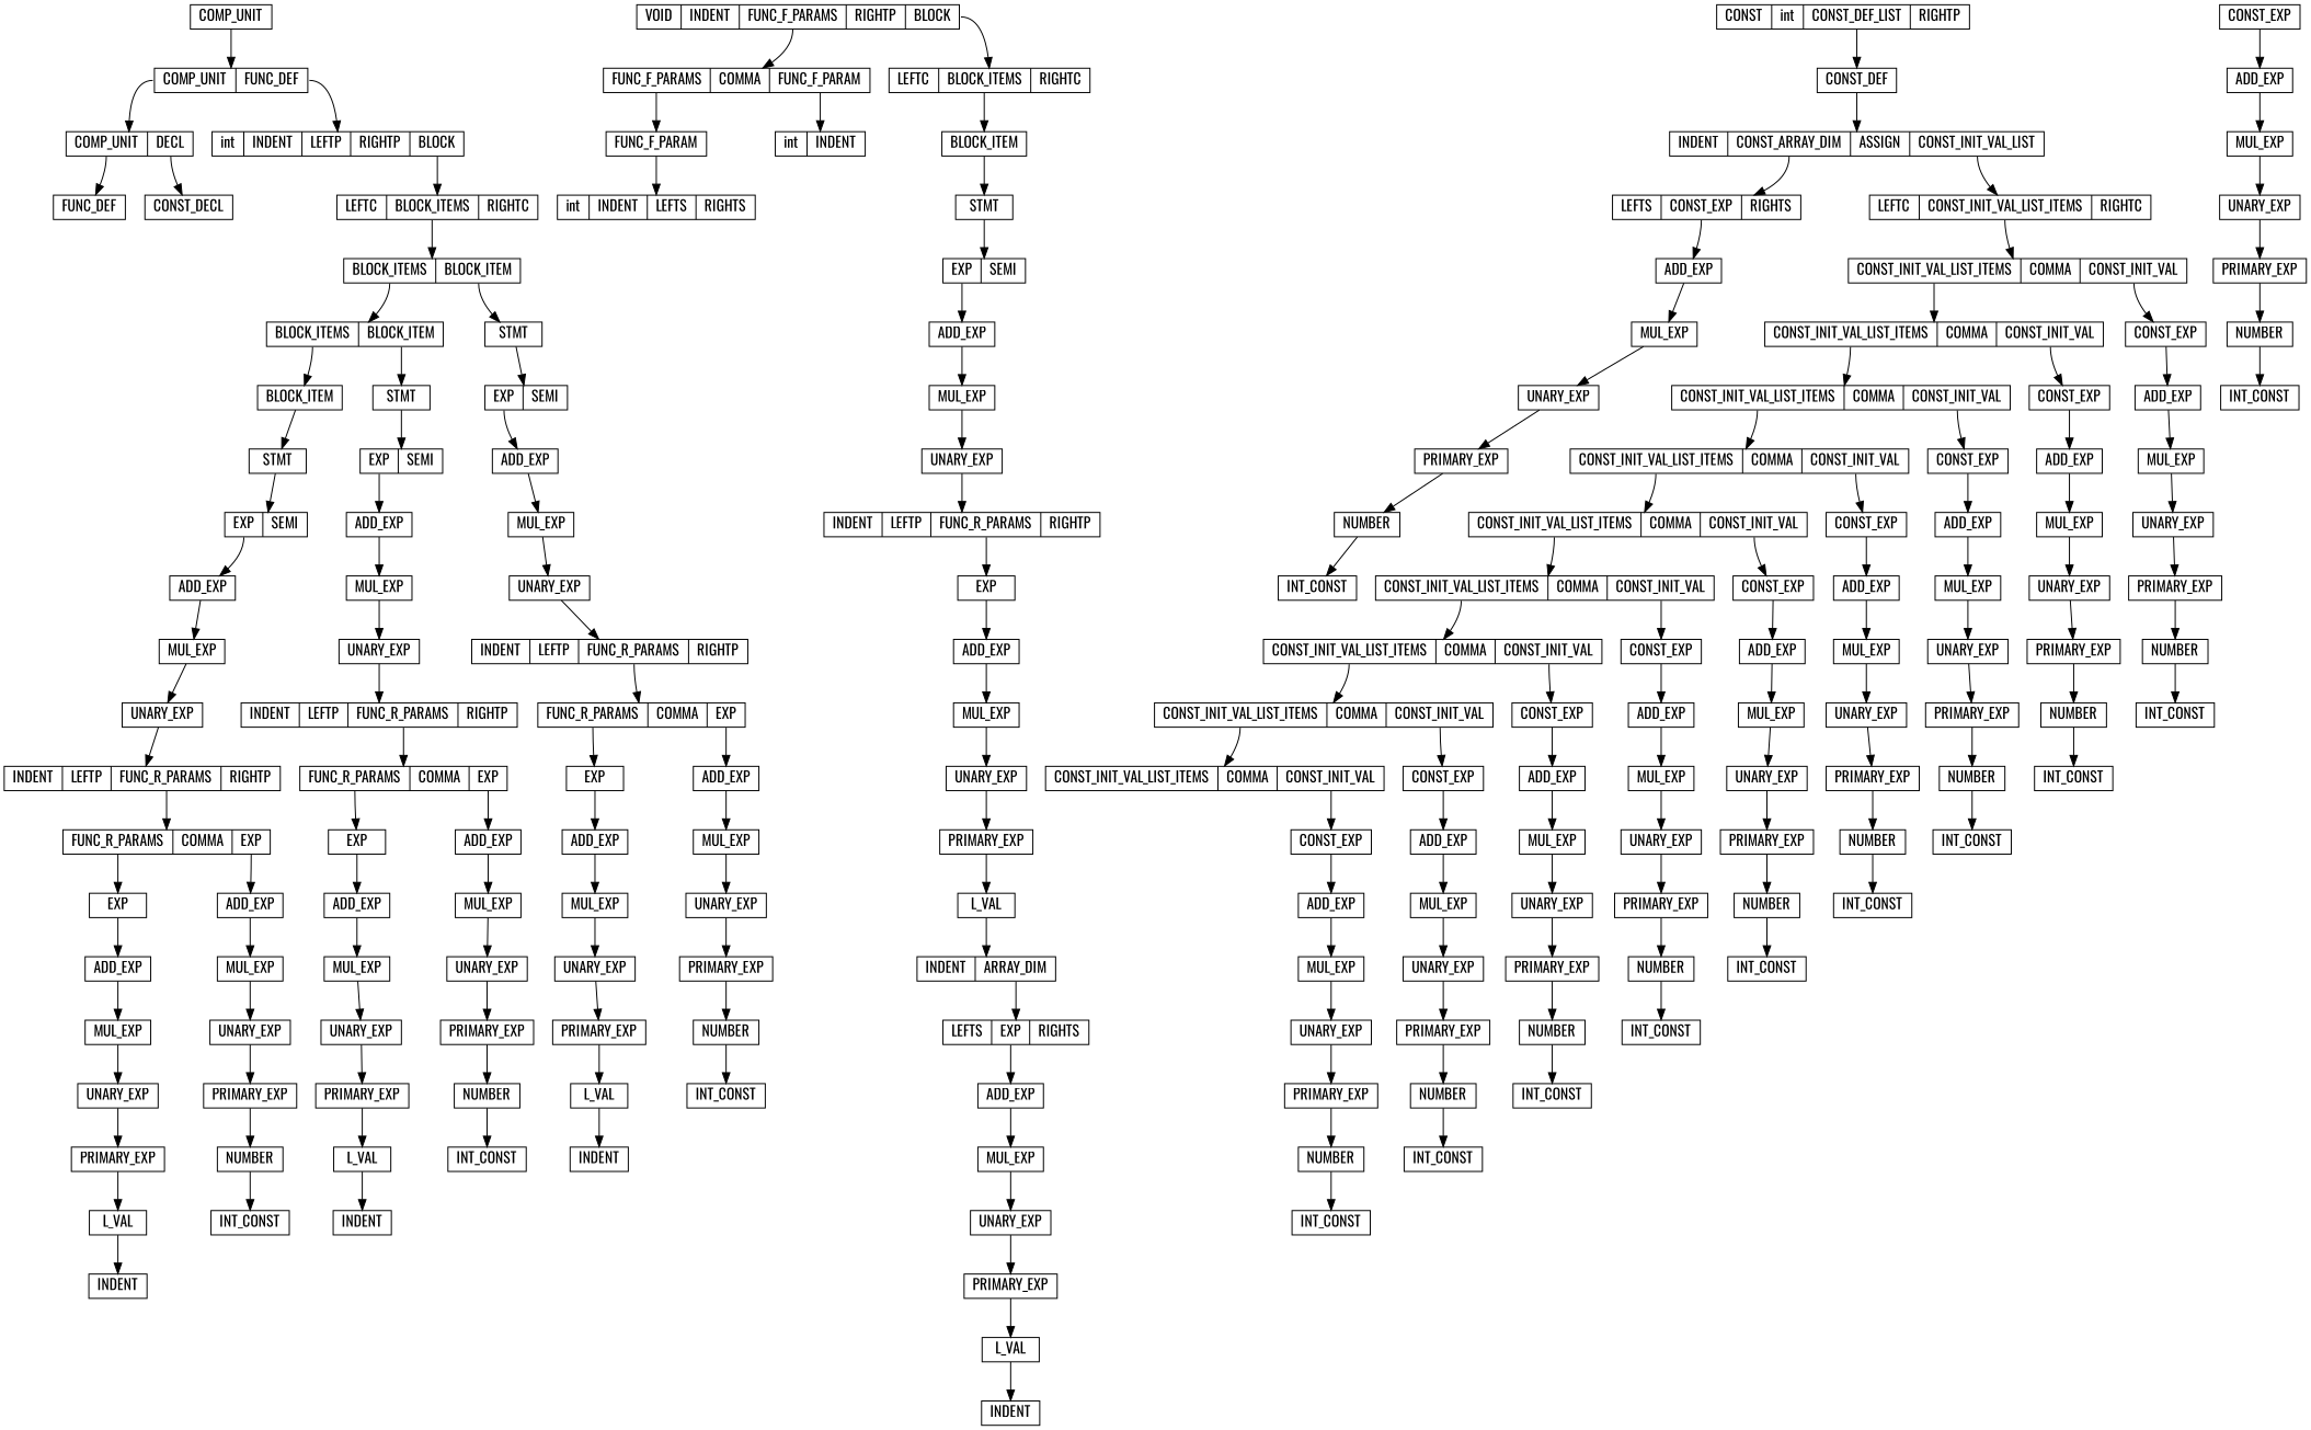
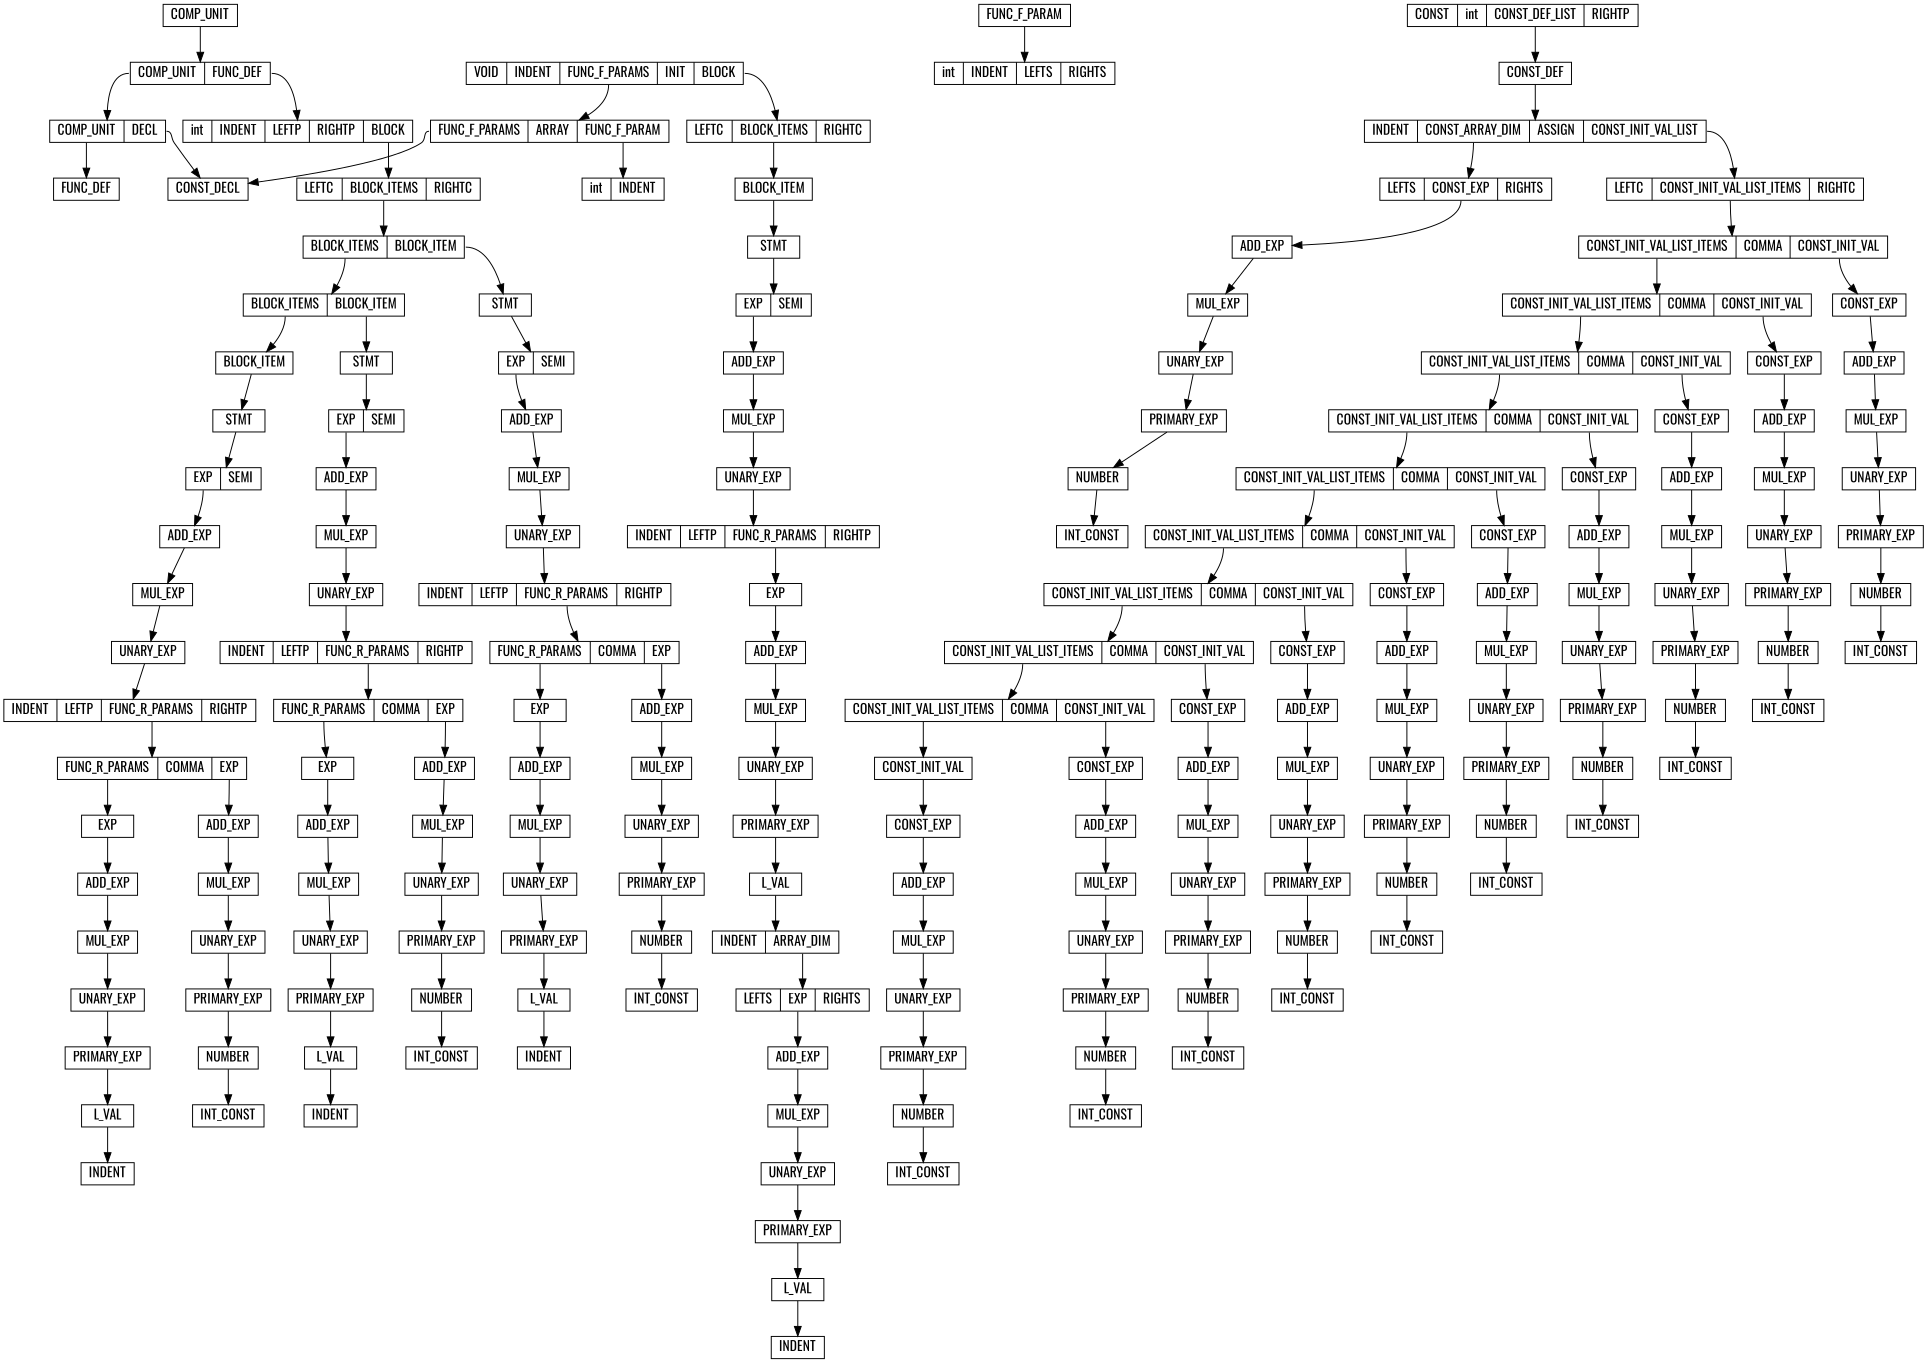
  digraph {
    fontname=Oswald
    node [fontname=Oswald shape=record]
    edge [fontname=Oswald tailport=f0]
    n1 [height=.1 label="<f0> COMP\_UNIT"]
    n2 [height=.1 label="<f0> COMP\_UNIT|<f1> FUNC\_DEF"]
    n3 [height=.1 label="<f0> COMP\_UNIT|<f1> DECL"]
    n4 [height=.1 label="<f0> int|<f1> INDENT|<f2> LEFTP|<f3> RIGHTP|<f4> BLOCK"]
    n5 [height=.1 label="<f0> FUNC\_DEF"]
    n6 [height=.1 label="<f0> CONST\_DECL"]
    n7 [height=.1 label="<f0> LEFTC|<f1> BLOCK\_ITEMS|<f2> RIGHTC"]
-   n8 [height=.1 label="<f0> VOID|<f1> INDENT|<f2> FUNC\_F\_PARAMS|<f3> RIGHTP|<f4> BLOCK"]
-   n9 [height=.1 label="<f0> FUNC\_F\_PARAMS|<f1> COMMA|<f2> FUNC\_F\_PARAM"]
+   n8 [height=.1 label="<f0> VOID|<f1> INDENT|<f2> FUNC\_F\_PARAMS|<f3> INIT|<f4> BLOCK"]
+   n9 [height=.1 label="<f0> FUNC\_F\_PARAMS|<f1> ARRAY|<f2> FUNC\_F\_PARAM"]
    n10 [height=.1 label="<f0> LEFTC|<f1> BLOCK\_ITEMS|<f2> RIGHTC"]
    n11 [height=.1 label="<f0> FUNC\_F\_PARAM"]
    n12 [height=.1 label="<f0> int|<f1> INDENT"]
    n13 [height=.1 label="<f0> BLOCK\_ITEM"]
    n14 [height=.1 label="<f0> int|<f1> INDENT|<f2> LEFTS|<f3> RIGHTS"]
    n15 [height=.1 label="<f0> STMT"]
    n16 [height=.1 label="<f0> EXP|<f1> SEMI"]
    n17 [height=.1 label="<f0> ADD\_EXP"]
    n18 [height=.1 label="<f0> MUL\_EXP"]
    n19 [height=.1 label="<f0> UNARY\_EXP"]
    n20 [height=.1 label="<f0> INDENT|<f1> LEFTP|<f2> FUNC\_R\_PARAMS|<f3> RIGHTP"]
    n21 [height=.1 label="<f0> EXP"]
    n22 [height=.1 label="<f0> ADD\_EXP"]
    n23 [height=.1 label="<f0> MUL\_EXP"]
    n24 [height=.1 label="<f0> UNARY\_EXP"]
    n25 [height=.1 label="<f0> PRIMARY\_EXP"]
    n26 [height=.1 label="<f0> L\_VAL"]
    n27 [height=.1 label="<f0> INDENT|<f1> ARRAY\_DIM"]
    n28 [height=.1 label="<f0> LEFTS|<f1> EXP|<f2> RIGHTS"]
    n29 [height=.1 label="<f0> ADD\_EXP"]
    n30 [height=.1 label="<f0> MUL\_EXP"]
    n31 [height=.1 label="<f0> UNARY\_EXP"]
    n32 [height=.1 label="<f0> PRIMARY\_EXP"]
    n33 [height=.1 label="<f0> L\_VAL"]
    n34 [height=.1 label="<f0> INDENT"]
    n35 [height=.1 label="<f0> CONST|<f1> int|<f2> CONST\_DEF\_LIST|<f3> RIGHTP"]
    n36 [height=.1 label="<f0> CONST\_DEF"]
    n37 [height=.1 label="<f0> INDENT|<f1> CONST\_ARRAY\_DIM|<f2> ASSIGN|<f3> CONST\_INIT\_VAL\_LIST"]
    n38 [height=.1 label="<f0> LEFTS|<f1> CONST\_EXP|<f2> RIGHTS"]
    n39 [height=.1 label="<f0> LEFTC|<f1> CONST\_INIT\_VAL\_LIST\_ITEMS|<f2> RIGHTC"]
    n40 [height=.1 label="<f0> ADD\_EXP"]
    n41 [height=.1 label="<f0> CONST\_INIT\_VAL\_LIST\_ITEMS|<f1> COMMA|<f2> CONST\_INIT\_VAL"]
    n42 [height=.1 label="<f0> MUL\_EXP"]
    n43 [height=.1 label="<f0> UNARY\_EXP"]
    n44 [height=.1 label="<f0> PRIMARY\_EXP"]
    n45 [height=.1 label="<f0> NUMBER"]
    n46 [height=.1 label="<f0> INT\_CONST"]
    n47 [height=.1 label="<f0> CONST\_INIT\_VAL\_LIST\_ITEMS|<f1> COMMA|<f2> CONST\_INIT\_VAL"]
    n48 [height=.1 label="<f0> CONST\_EXP"]
    n49 [height=.1 label="<f0> CONST\_INIT\_VAL\_LIST\_ITEMS|<f1> COMMA|<f2> CONST\_INIT\_VAL"]
    n50 [height=.1 label="<f0> CONST\_EXP"]
    n51 [height=.1 label="<f0> ADD\_EXP"]
    n52 [height=.1 label="<f0> CONST\_INIT\_VAL\_LIST\_ITEMS|<f1> COMMA|<f2> CONST\_INIT\_VAL"]
    n53 [height=.1 label="<f0> CONST\_EXP"]
    n54 [height=.1 label="<f0> ADD\_EXP"]
    n55 [height=.1 label="<f0> CONST\_INIT\_VAL\_LIST\_ITEMS|<f1> COMMA|<f2> CONST\_INIT\_VAL"]
    n56 [height=.1 label="<f0> CONST\_EXP"]
    n57 [height=.1 label="<f0> ADD\_EXP"]
    n58 [height=.1 label="<f0> CONST\_INIT\_VAL\_LIST\_ITEMS|<f1> COMMA|<f2> CONST\_INIT\_VAL"]
    n59 [height=.1 label="<f0> CONST\_EXP"]
    n60 [height=.1 label="<f0> ADD\_EXP"]
    n61 [height=.1 label="<f0> CONST\_INIT\_VAL\_LIST\_ITEMS|<f1> COMMA|<f2> CONST\_INIT\_VAL"]
    n62 [height=.1 label="<f0> CONST\_EXP"]
    n63 [height=.1 label="<f0> ADD\_EXP"]
    n64 [height=.1 label="<f0> CONST\_INIT\_VAL\_LIST\_ITEMS|<f1> COMMA|<f2> CONST\_INIT\_VAL"]
    n65 [height=.1 label="<f0> CONST\_EXP"]
    n66 [height=.1 label="<f0> ADD\_EXP"]
    n67 [height=.1 label="<f0> CONST\_INIT\_VAL\_LIST\_ITEMS|<f1> COMMA|<f2> CONST\_INIT\_VAL"]
    n68 [height=.1 label="<f0> CONST\_EXP"]
    n69 [height=.1 label="<f0> ADD\_EXP"]
+   n70 [height=.1 label="<f0> CONST\_INIT\_VAL"]
    n71 [height=.1 label="<f0> CONST\_EXP"]
    n72 [height=.1 label="<f0> ADD\_EXP"]
    n73 [height=.1 label="<f0> CONST\_EXP"]
    n74 [height=.1 label="<f0> ADD\_EXP"]
    n75 [height=.1 label="<f0> ADD\_EXP"]
    n76 [height=.1 label="<f0> MUL\_EXP"]
    n77 [height=.1 label="<f0> UNARY\_EXP"]
    n78 [height=.1 label="<f0> PRIMARY\_EXP"]
    n79 [height=.1 label="<f0> NUMBER"]
    n80 [height=.1 label="<f0> INT\_CONST"]
    n81 [height=.1 label="<f0> MUL\_EXP"]
    n82 [height=.1 label="<f0> UNARY\_EXP"]
    n83 [height=.1 label="<f0> PRIMARY\_EXP"]
    n84 [height=.1 label="<f0> NUMBER"]
    n85 [height=.1 label="<f0> INT\_CONST"]
    n86 [height=.1 label="<f0> MUL\_EXP"]
    n87 [height=.1 label="<f0> UNARY\_EXP"]
    n88 [height=.1 label="<f0> PRIMARY\_EXP"]
    n89 [height=.1 label="<f0> NUMBER"]
    n90 [height=.1 label="<f0> INT\_CONST"]
    n91 [height=.1 label="<f0> MUL\_EXP"]
    n92 [height=.1 label="<f0> UNARY\_EXP"]
    n93 [height=.1 label="<f0> PRIMARY\_EXP"]
    n94 [height=.1 label="<f0> NUMBER"]
    n95 [height=.1 label="<f0> INT\_CONST"]
    n96 [height=.1 label="<f0> MUL\_EXP"]
    n97 [height=.1 label="<f0> UNARY\_EXP"]
    n98 [height=.1 label="<f0> PRIMARY\_EXP"]
    n99 [height=.1 label="<f0> NUMBER"]
    n100 [height=.1 label="<f0> INT\_CONST"]
    n101 [height=.1 label="<f0> MUL\_EXP"]
    n102 [height=.1 label="<f0> UNARY\_EXP"]
    n103 [height=.1 label="<f0> PRIMARY\_EXP"]
    n104 [height=.1 label="<f0> NUMBER"]
    n105 [height=.1 label="<f0> INT\_CONST"]
    n106 [height=.1 label="<f0> MUL\_EXP"]
    n107 [height=.1 label="<f0> UNARY\_EXP"]
    n108 [height=.1 label="<f0> PRIMARY\_EXP"]
    n109 [height=.1 label="<f0> NUMBER"]
    n110 [height=.1 label="<f0> INT\_CONST"]
    n111 [height=.1 label="<f0> MUL\_EXP"]
    n112 [height=.1 label="<f0> UNARY\_EXP"]
    n113 [height=.1 label="<f0> PRIMARY\_EXP"]
    n114 [height=.1 label="<f0> NUMBER"]
    n115 [height=.1 label="<f0> INT\_CONST"]
    n116 [height=.1 label="<f0> MUL\_EXP"]
    n117 [height=.1 label="<f0> UNARY\_EXP"]
    n118 [height=.1 label="<f0> PRIMARY\_EXP"]
    n119 [height=.1 label="<f0> NUMBER"]
    n120 [height=.1 label="<f0> INT\_CONST"]
    n121 [height=.1 label="<f0> MUL\_EXP"]
    n122 [height=.1 label="<f0> UNARY\_EXP"]
    n123 [height=.1 label="<f0> PRIMARY\_EXP"]
    n124 [height=.1 label="<f0> NUMBER"]
    n125 [height=.1 label="<f0> INT\_CONST"]
    n126 [height=.1 label="<f0> BLOCK\_ITEMS|<f1> BLOCK\_ITEM"]
    n127 [height=.1 label="<f0> BLOCK\_ITEMS|<f1> BLOCK\_ITEM"]
    n128 [height=.1 label="<f0> STMT"]
    n129 [height=.1 label="<f0> BLOCK\_ITEM"]
    n130 [height=.1 label="<f0> STMT"]
    n131 [height=.1 label="<f0> EXP|<f1> SEMI"]
    n132 [height=.1 label="<f0> STMT"]
    n133 [height=.1 label="<f0> EXP|<f1> SEMI"]
    n134 [height=.1 label="<f0> EXP|<f1> SEMI"]
    n135 [height=.1 label="<f0> ADD\_EXP"]
    n136 [height=.1 label="<f0> MUL\_EXP"]
    n137 [height=.1 label="<f0> UNARY\_EXP"]
    n138 [height=.1 label="<f0> INDENT|<f1> LEFTP|<f2> FUNC\_R\_PARAMS|<f3> RIGHTP"]
    n139 [height=.1 label="<f0> FUNC\_R\_PARAMS|<f1> COMMA|<f2> EXP"]
    n140 [height=.1 label="<f0> EXP"]
    n141 [height=.1 label="<f0> ADD\_EXP"]
    n142 [height=.1 label="<f0> ADD\_EXP"]
    n143 [height=.1 label="<f0> MUL\_EXP"]
    n144 [height=.1 label="<f0> MUL\_EXP"]
    n145 [height=.1 label="<f0> UNARY\_EXP"]
    n146 [height=.1 label="<f0> PRIMARY\_EXP"]
    n147 [height=.1 label="<f0> L\_VAL"]
    n148 [height=.1 label="<f0> INDENT"]
    n149 [height=.1 label="<f0> UNARY\_EXP"]
    n150 [height=.1 label="<f0> PRIMARY\_EXP"]
    n151 [height=.1 label="<f0> NUMBER"]
    n152 [height=.1 label="<f0> INT\_CONST"]
    n153 [height=.1 label="<f0> ADD\_EXP"]
    n154 [height=.1 label="<f0> MUL\_EXP"]
    n155 [height=.1 label="<f0> UNARY\_EXP"]
    n156 [height=.1 label="<f0> INDENT|<f1> LEFTP|<f2> FUNC\_R\_PARAMS|<f3> RIGHTP"]
    n157 [height=.1 label="<f0> FUNC\_R\_PARAMS|<f1> COMMA|<f2> EXP"]
    n158 [height=.1 label="<f0> EXP"]
    n159 [height=.1 label="<f0> ADD\_EXP"]
    n160 [height=.1 label="<f0> ADD\_EXP"]
    n161 [height=.1 label="<f0> MUL\_EXP"]
    n162 [height=.1 label="<f0> MUL\_EXP"]
    n163 [height=.1 label="<f0> UNARY\_EXP"]
    n164 [height=.1 label="<f0> PRIMARY\_EXP"]
    n165 [height=.1 label="<f0> L\_VAL"]
    n166 [height=.1 label="<f0> INDENT"]
    n167 [height=.1 label="<f0> UNARY\_EXP"]
    n168 [height=.1 label="<f0> PRIMARY\_EXP"]
    n169 [height=.1 label="<f0> NUMBER"]
    n170 [height=.1 label="<f0> INT\_CONST"]
    n171 [height=.1 label="<f0> ADD\_EXP"]
    n172 [height=.1 label="<f0> MUL\_EXP"]
    n173 [height=.1 label="<f0> UNARY\_EXP"]
    n174 [height=.1 label="<f0> INDENT|<f1> LEFTP|<f2> FUNC\_R\_PARAMS|<f3> RIGHTP"]
    n175 [height=.1 label="<f0> FUNC\_R\_PARAMS|<f1> COMMA|<f2> EXP"]
    n176 [height=.1 label="<f0> EXP"]
    n177 [height=.1 label="<f0> ADD\_EXP"]
    n178 [height=.1 label="<f0> ADD\_EXP"]
    n179 [height=.1 label="<f0> MUL\_EXP"]
    n180 [height=.1 label="<f0> MUL\_EXP"]
    n181 [height=.1 label="<f0> UNARY\_EXP"]
    n182 [height=.1 label="<f0> PRIMARY\_EXP"]
    n183 [height=.1 label="<f0> L\_VAL"]
    n184 [height=.1 label="<f0> INDENT"]
    n185 [height=.1 label="<f0> UNARY\_EXP"]
    n186 [height=.1 label="<f0> PRIMARY\_EXP"]
    n187 [height=.1 label="<f0> NUMBER"]
    n188 [height=.1 label="<f0> INT\_CONST"]
    n1 -> n2
    n2 -> n3
    n2 -> n4 [tailport=f1]
    n3 -> n5
    n3 -> n6 [tailport=f1]
    n4 -> n7 [tailport=f4]
    n7 -> n126 [tailport=f1]
    n8 -> n9 [tailport=f2]
    n8 -> n10 [tailport=f4]
-   n9 -> n11
+   n9 -> n6
    n9 -> n12 [tailport=f2]
    n10 -> n13 [tailport=f1]
    n11 -> n14
    n13 -> n15
    n15 -> n16
    n16 -> n17
    n17 -> n18
    n18 -> n19
    n19 -> n20
    n20 -> n21 [tailport=f2]
    n21 -> n22
    n22 -> n23
    n23 -> n24
    n24 -> n25
    n25 -> n26
    n26 -> n27
    n27 -> n28 [tailport=f1]
    n28 -> n29 [tailport=f1]
    n29 -> n30
    n30 -> n31
    n31 -> n32
    n32 -> n33
    n33 -> n34
    n35 -> n36 [tailport=f2]
    n36 -> n37
    n37 -> n38 [tailport=f1]
    n37 -> n39 [tailport=f3]
    n38 -> n40 [tailport=f1]
    n39 -> n41 [tailport=f1]
    n40 -> n42
    n41 -> n47
    n41 -> n48 [tailport=f2]
    n42 -> n43
    n43 -> n44
    n44 -> n45
    n45 -> n46
    n47 -> n49
    n47 -> n50 [tailport=f2]
    n48 -> n51
    n49 -> n52
    n49 -> n53 [tailport=f2]
    n50 -> n54
    n51 -> n121
    n52 -> n55
    n52 -> n56 [tailport=f2]
    n53 -> n57
    n54 -> n116
    n55 -> n58
    n55 -> n59 [tailport=f2]
    n56 -> n60
    n57 -> n111
    n58 -> n61
    n58 -> n62 [tailport=f2]
    n59 -> n63
    n60 -> n106
    n61 -> n64
    n61 -> n65 [tailport=f2]
    n62 -> n66
    n63 -> n101
    n64 -> n67
    n64 -> n68 [tailport=f2]
    n65 -> n69
    n66 -> n96
+   n67 -> n70
    n67 -> n71 [tailport=f2]
    n68 -> n72
    n69 -> n91
+   n70 -> n73
    n71 -> n74
    n72 -> n86
    n73 -> n75
    n74 -> n81
    n75 -> n76
    n76 -> n77
    n77 -> n78
    n78 -> n79
    n79 -> n80
    n81 -> n82
    n82 -> n83
    n83 -> n84
    n84 -> n85
    n86 -> n87
    n87 -> n88
    n88 -> n89
    n89 -> n90
    n91 -> n92
    n92 -> n93
    n93 -> n94
    n94 -> n95
    n96 -> n97
    n97 -> n98
    n98 -> n99
    n99 -> n100
    n101 -> n102
    n102 -> n103
    n103 -> n104
    n104 -> n105
    n106 -> n107
    n107 -> n108
    n108 -> n109
    n109 -> n110
    n111 -> n112
    n112 -> n113
    n113 -> n114
    n114 -> n115
    n116 -> n117
    n117 -> n118
    n118 -> n119
    n119 -> n120
    n121 -> n122
    n122 -> n123
    n123 -> n124
    n124 -> n125
    n126 -> n127
    n126 -> n128 [tailport=f1]
    n127 -> n129
    n127 -> n130 [tailport=f1]
    n128 -> n131
    n129 -> n132
    n130 -> n133
    n131 -> n171
    n132 -> n134
    n133 -> n153
    n134 -> n135
    n135 -> n136
    n136 -> n137
    n137 -> n138
    n138 -> n139 [tailport=f2]
    n139 -> n140
    n139 -> n141 [tailport=f2]
    n140 -> n142
    n141 -> n143
    n142 -> n144
    n143 -> n149
    n144 -> n145
    n145 -> n146
    n146 -> n147
    n147 -> n148
    n149 -> n150
    n150 -> n151
    n151 -> n152
    n153 -> n154
    n154 -> n155
    n155 -> n156
    n156 -> n157 [tailport=f2]
    n157 -> n158
    n157 -> n159 [tailport=f2]
    n158 -> n160
    n159 -> n161
    n160 -> n162
    n161 -> n167
    n162 -> n163
    n163 -> n164
    n164 -> n165
    n165 -> n166
    n167 -> n168
    n168 -> n169
    n169 -> n170
    n171 -> n172
    n172 -> n173
    n173 -> n174
    n174 -> n175 [tailport=f2]
    n175 -> n176
    n175 -> n177 [tailport=f2]
    n176 -> n178
    n177 -> n179
    n178 -> n180
    n179 -> n185
    n180 -> n181
    n181 -> n182
    n182 -> n183
    n183 -> n184
    n185 -> n186
    n186 -> n187
    n187 -> n188
  }
